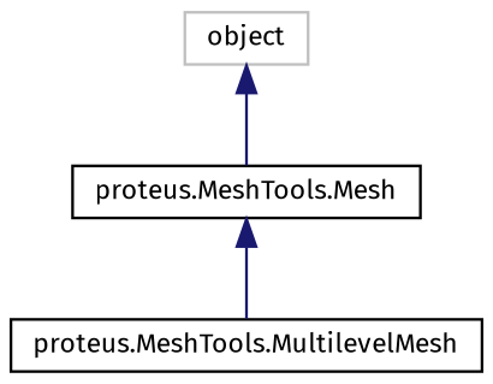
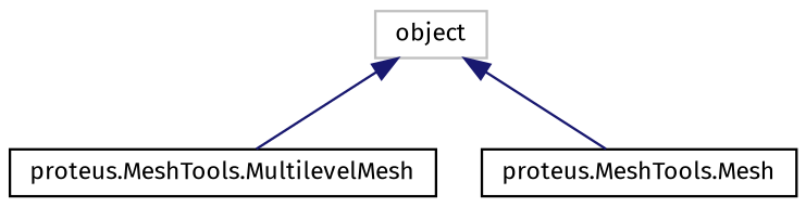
  digraph {
    fontname="Fira Sans"
    node [color=black fillcolor=white fontname="Fira Sans" fontsize=10 shape=record style=filled]
    edge [color=midnightblue dir=back fontname="Fira Sans" fontsize=10 labelfontname=Helvetica labelfontsize=10 style=solid]
    n1 [height=0.2 label="proteus.MeshTools.MultilevelMesh" width=0.4]
    n2 [height=0.2 label="proteus.MeshTools.Mesh" width=0.4]
    n3 [color=grey75 height=0.2 label=object width=0.4]
-   n2 -> n1
+   n3 -> n1
    n3 -> n2
  }
